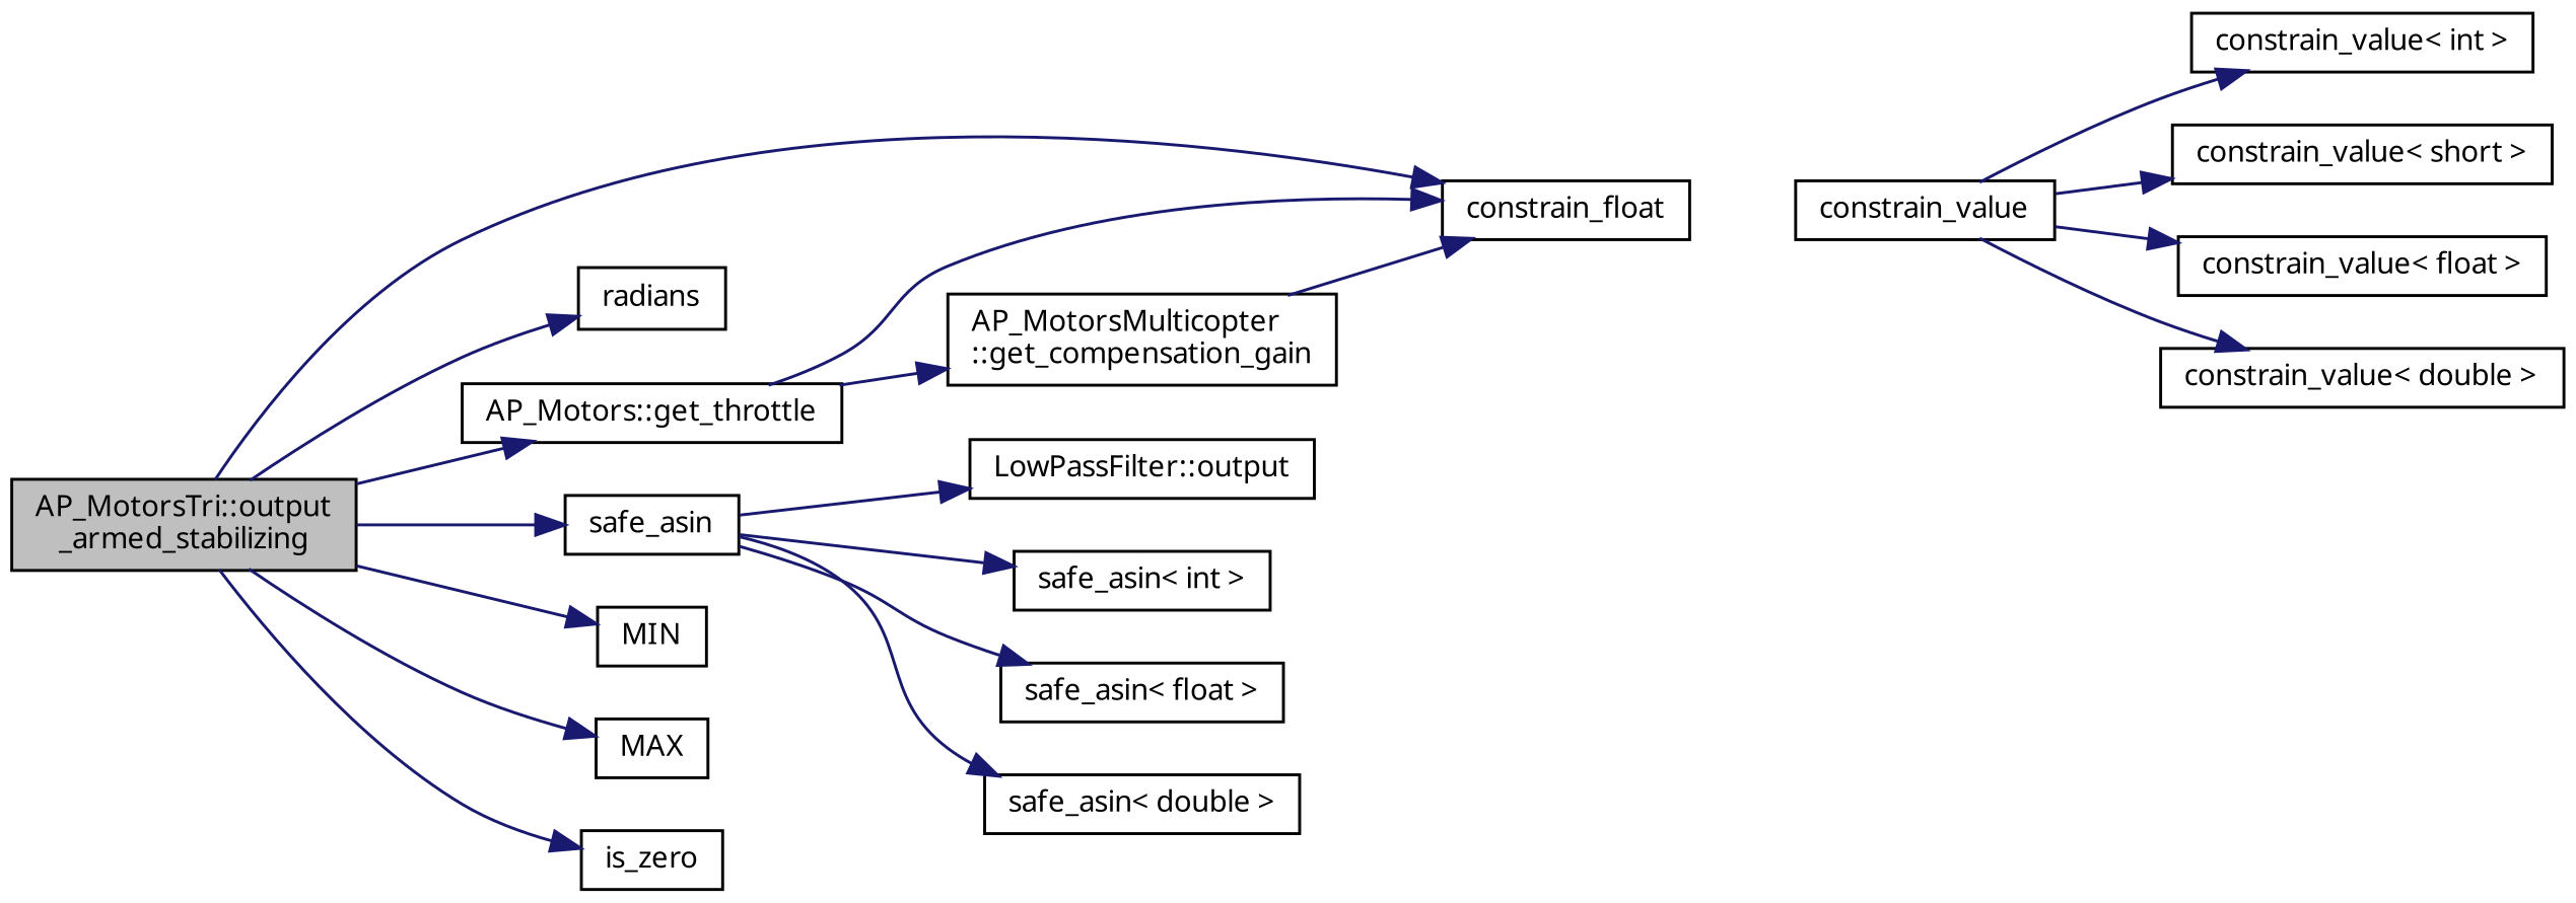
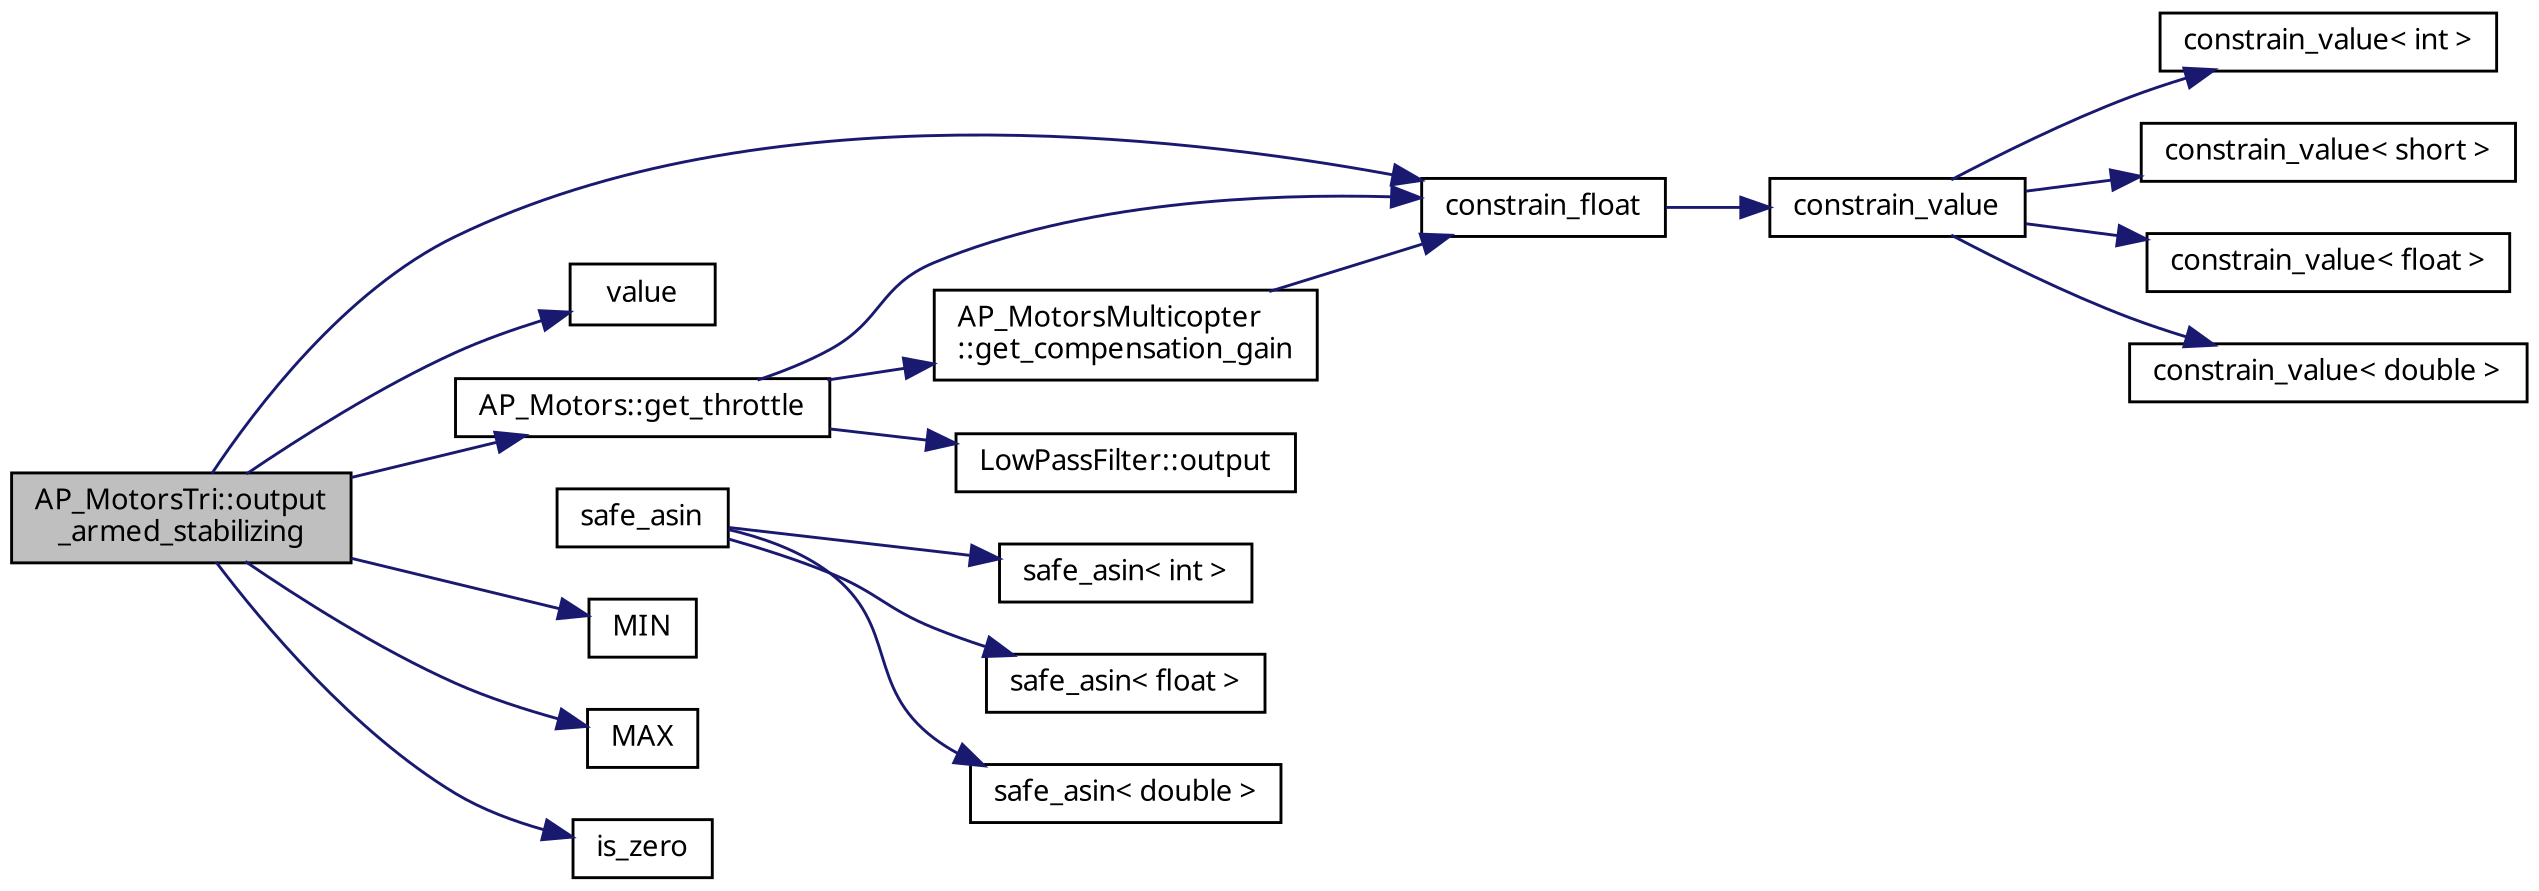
  digraph {
    fontname="Noto Sans"
    rankdir=LR
    node [color=black fillcolor=white fontname="Noto Sans" fontsize=10 shape=record style=filled]
    edge [color=midnightblue fontname="Noto Sans" fontsize=10 labelfontname=Helvetica labelfontsize=10 style=solid]
    n1 [fillcolor=grey75 fontcolor=black height=0.2 label="AP_MotorsTri::output\l_armed_stabilizing" width=0.4]
    n2 [height=0.2 label=constrain_float width=0.4]
-   n3 [height=0.2 label=radians width=0.4]
+   n3 [height=0.2 label=value width=0.4]
    n4 [height=0.2 label="AP_Motors::get_throttle" width=0.4]
    n5 [height=0.2 label=safe_asin width=0.4]
    n6 [height=0.2 label=MIN width=0.4]
    n7 [height=0.2 label=MAX width=0.4]
    n8 [height=0.2 label=is_zero width=0.4]
    n9 [height=0.2 label=constrain_value width=0.4]
    n10 [height=0.2 label="AP_MotorsMulticopter\l::get_compensation_gain" width=0.4]
    n11 [height=0.2 label="LowPassFilter::output" width=0.4]
    n12 [height=0.2 label="safe_asin\< int \>" width=0.4]
    n13 [height=0.2 label="safe_asin\< float \>" width=0.4]
    n14 [height=0.2 label="safe_asin\< double \>" width=0.4]
    n15 [height=0.2 label="constrain_value\< int \>" width=0.4]
    n16 [height=0.2 label="constrain_value\< short \>" width=0.4]
    n17 [height=0.2 label="constrain_value\< float \>" width=0.4]
    n18 [height=0.2 label="constrain_value\< double \>" width=0.4]
    n1 -> n2
    n1 -> n3
    n1 -> n4
-   n1 -> n5
    n1 -> n6
    n1 -> n7
    n1 -> n8
+   n2 -> n9
    n4 -> n2
    n4 -> n10
-   n5 -> n11
+   n4 -> n11
    n5 -> n12
    n5 -> n13
    n5 -> n14
    n9 -> n15
    n9 -> n16
    n9 -> n17
    n9 -> n18
    n10 -> n2
  }
